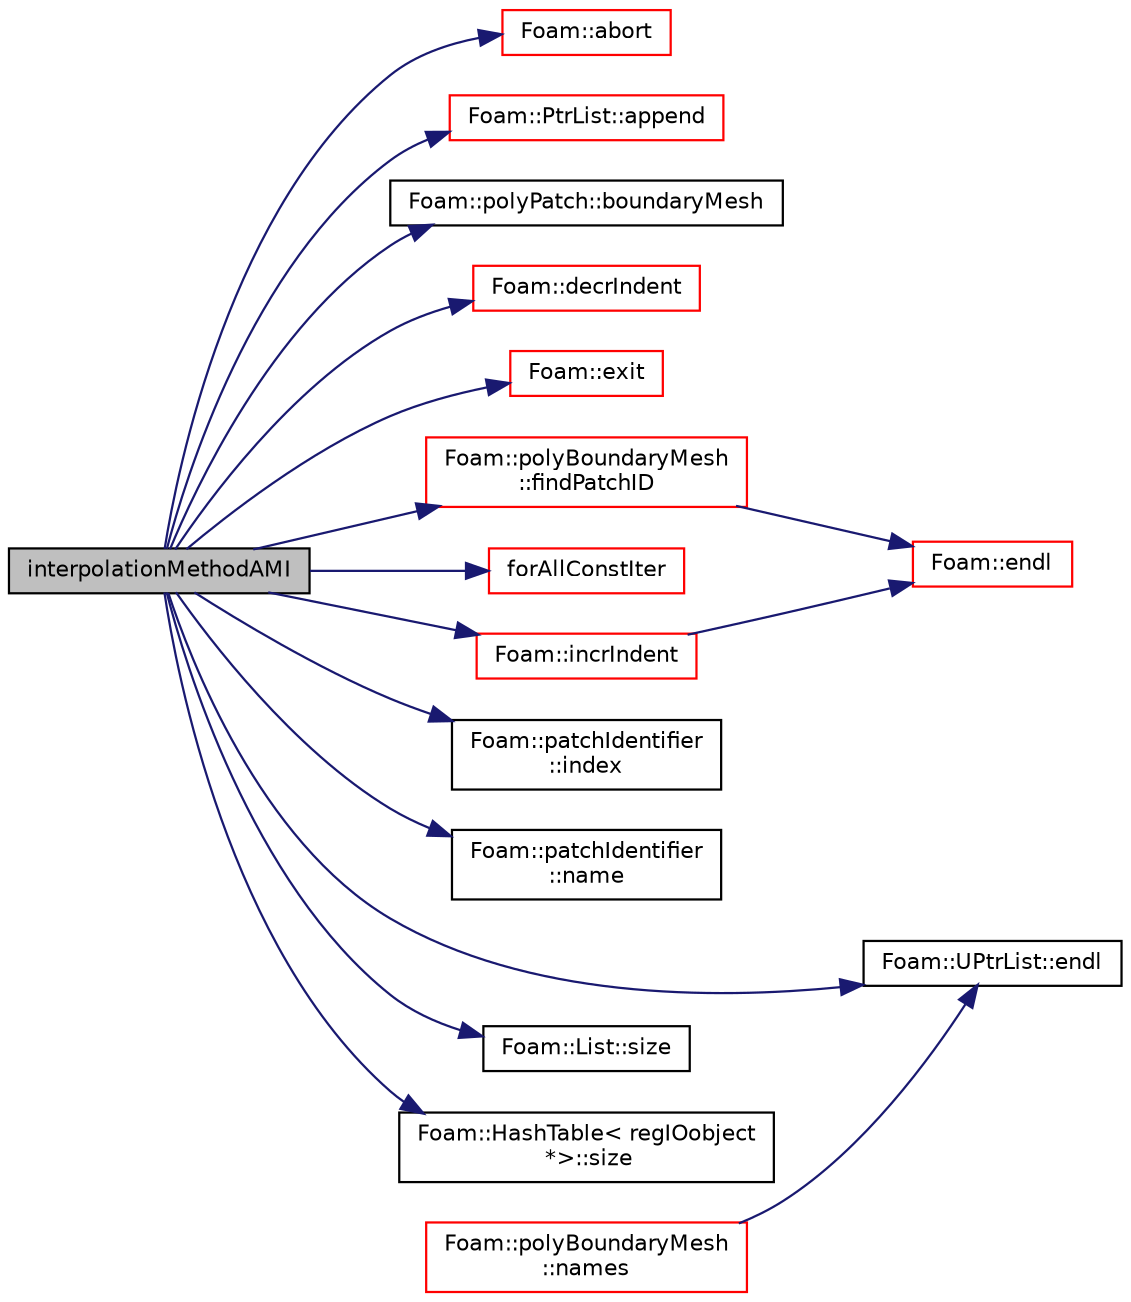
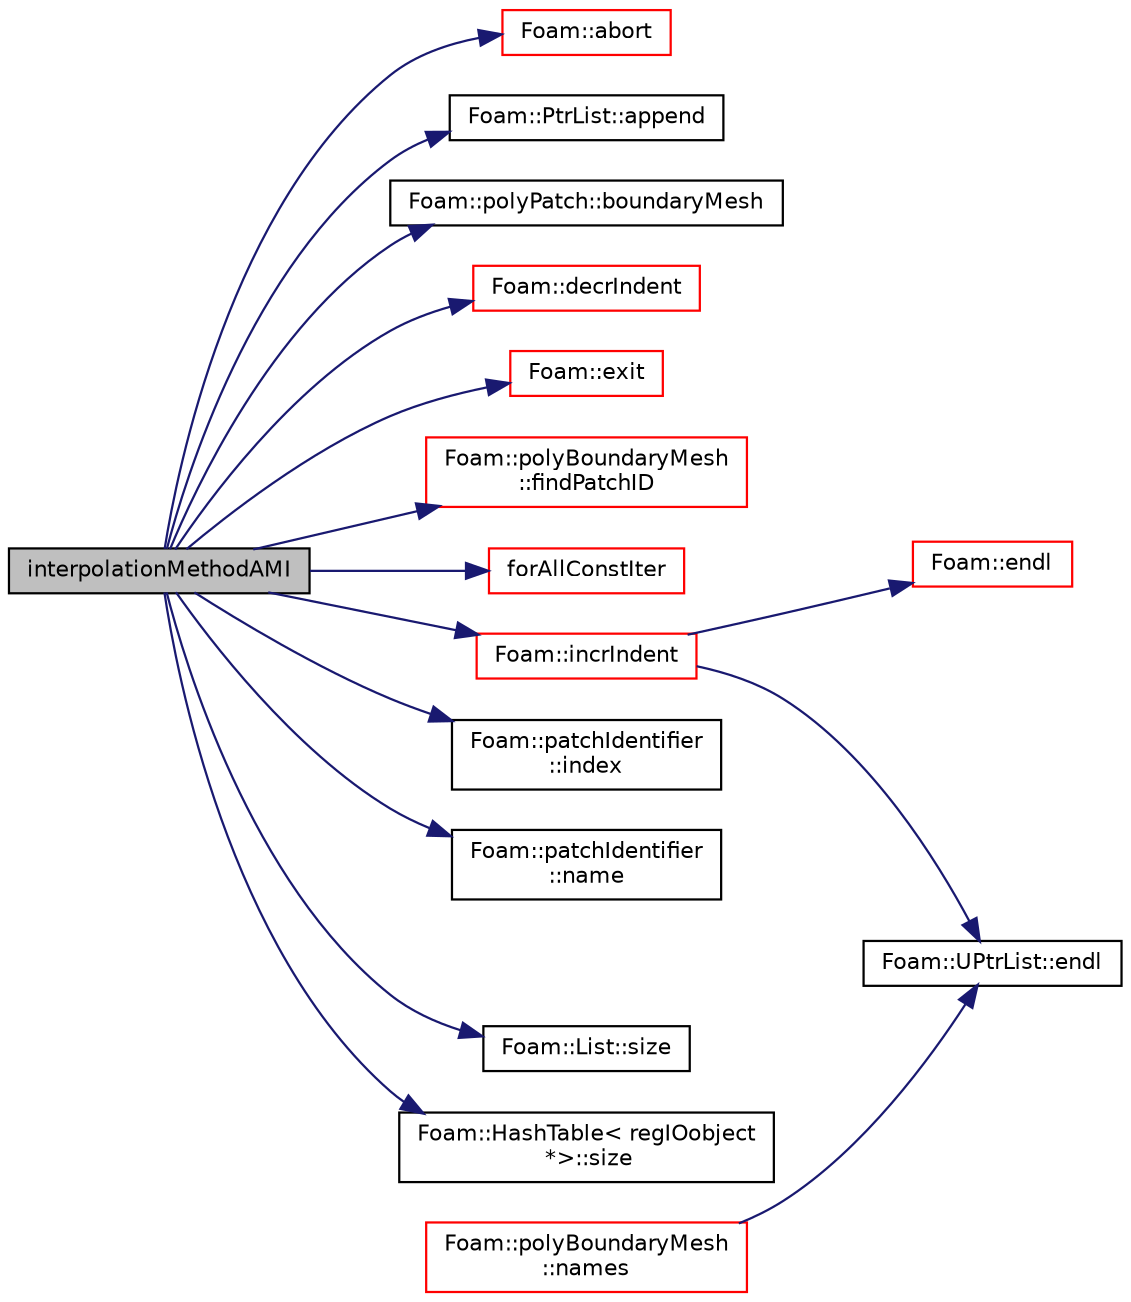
  digraph {
    rankdir=LR
    node [color=black fontname=Helvetica fontsize=10 shape=record]
    edge [color=midnightblue fontname=Helvetica fontsize=10 labelfontname=Helvetica labelfontsize=10 style=solid]
    n1 [fillcolor=grey75 fontcolor=black height=0.2 label=interpolationMethodAMI style=filled width=0.4]
    n2 [color=red height=0.2 label="Foam::abort" width=0.4]
-   n3 [color=red height=0.2 label="Foam::PtrList::append" width=0.4]
+   n3 [height=0.2 label="Foam::PtrList::append" width=0.4]
    n4 [height=0.2 label="Foam::polyPatch::boundaryMesh" width=0.4]
    n5 [color=red height=0.2 label="Foam::decrIndent" width=0.4]
    n6 [color=red height=0.2 label="Foam::exit" width=0.4]
    n7 [color=red height=0.2 label="Foam::polyBoundaryMesh\l::findPatchID" width=0.4]
    n8 [color=red height=0.2 label=forAllConstIter width=0.4]
    n9 [color=red height=0.2 label="Foam::incrIndent" width=0.4]
    n10 [height=0.2 label="Foam::patchIdentifier\l::index" width=0.4]
    n11 [height=0.2 label="Foam::patchIdentifier\l::name" width=0.4]
    n12 [height=0.2 label="Foam::UPtrList::endl" width=0.4]
    n13 [height=0.2 label="Foam::List::size" width=0.4]
    n14 [height=0.2 label="Foam::HashTable\< regIOobject\l *\>::size" width=0.4]
    n15 [color=red height=0.2 label="Foam::endl" width=0.4]
    n16 [color=red height=0.2 label="Foam::polyBoundaryMesh\l::names" width=0.4]
    n1 -> n2
    n1 -> n3
    n1 -> n4
    n1 -> n5
    n1 -> n6
    n1 -> n7
    n1 -> n8
    n1 -> n9
    n1 -> n10
    n1 -> n11
-   n1 -> n12
+   n9 -> n12
    n1 -> n13
    n1 -> n14
-   n7 -> n15
    n9 -> n15
    n16 -> n12
  }
